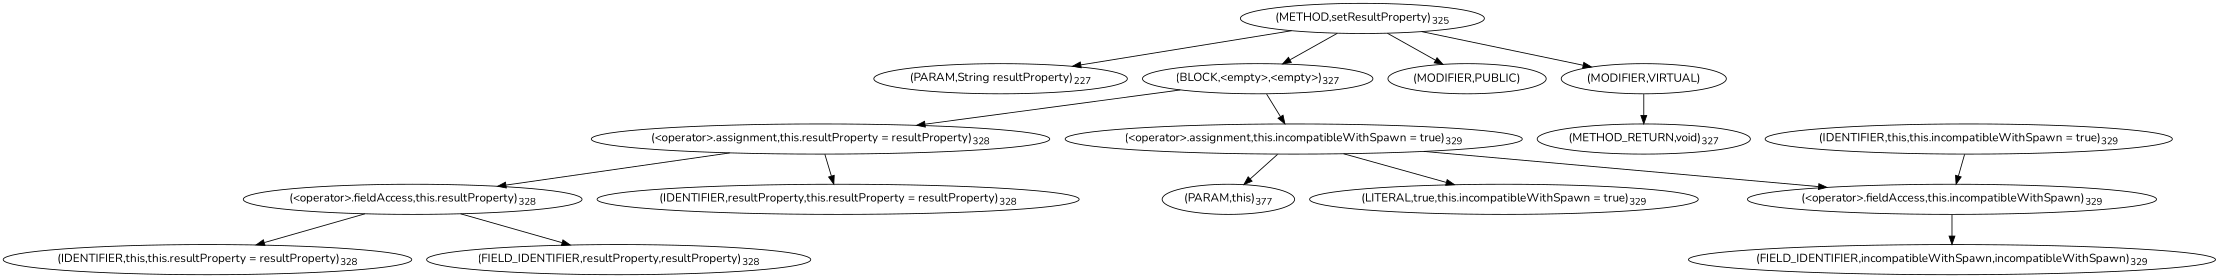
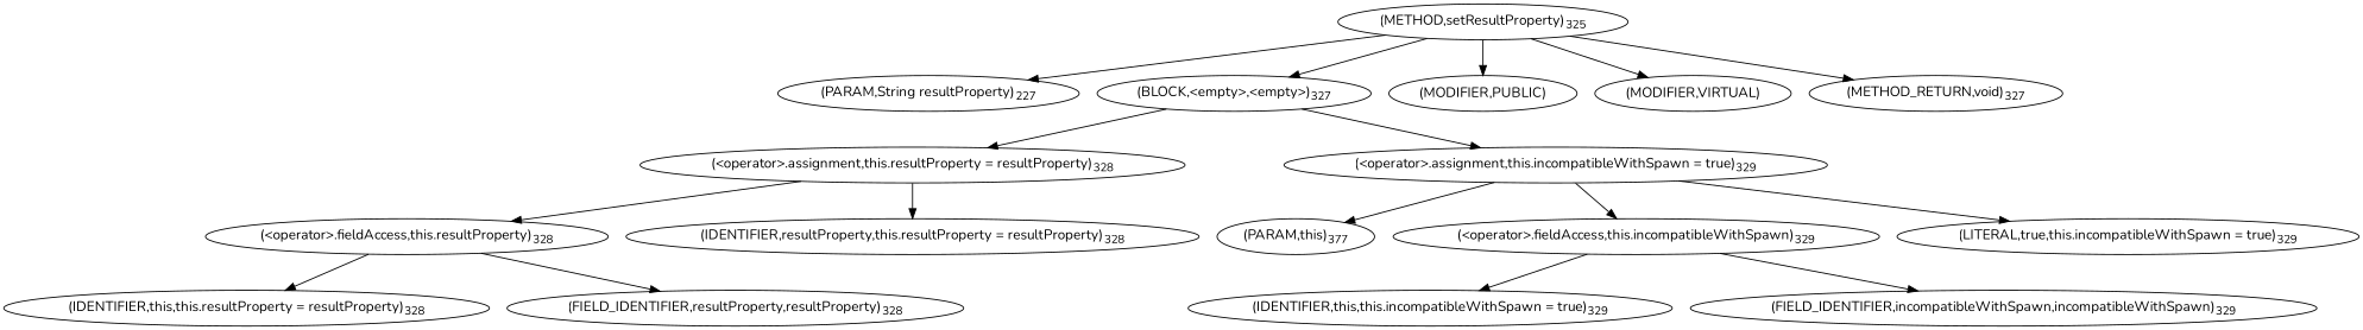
  digraph {
    fontname=Nunito
    node [fontname=Nunito]
    edge [fontname=Nunito]
    n1 [label=<(METHOD,setResultProperty)<SUB>325</SUB>>]
    n2 [label=<(PARAM,String resultProperty)<SUB>227</SUB>>]
    n3 [label=<(BLOCK,&lt;empty&gt;,&lt;empty&gt;)<SUB>327</SUB>>]
    n4 [label=<(MODIFIER,PUBLIC)>]
    n5 [label=<(MODIFIER,VIRTUAL)>]
    n6 [label=<(METHOD_RETURN,void)<SUB>327</SUB>>]
    n7 [label=<(PARAM,this)<SUB>377</SUB>>]
    n8 [label=<(&lt;operator&gt;.assignment,this.resultProperty = resultProperty)<SUB>328</SUB>>]
    n9 [label=<(&lt;operator&gt;.assignment,this.incompatibleWithSpawn = true)<SUB>329</SUB>>]
    n10 [label=<(&lt;operator&gt;.fieldAccess,this.resultProperty)<SUB>328</SUB>>]
    n11 [label=<(IDENTIFIER,resultProperty,this.resultProperty = resultProperty)<SUB>328</SUB>>]
    n12 [label=<(&lt;operator&gt;.fieldAccess,this.incompatibleWithSpawn)<SUB>329</SUB>>]
    n13 [label=<(LITERAL,true,this.incompatibleWithSpawn = true)<SUB>329</SUB>>]
    n14 [label=<(IDENTIFIER,this,this.resultProperty = resultProperty)<SUB>328</SUB>>]
    n15 [label=<(FIELD_IDENTIFIER,resultProperty,resultProperty)<SUB>328</SUB>>]
    n16 [label=<(IDENTIFIER,this,this.incompatibleWithSpawn = true)<SUB>329</SUB>>]
    n17 [label=<(FIELD_IDENTIFIER,incompatibleWithSpawn,incompatibleWithSpawn)<SUB>329</SUB>>]
    n1 -> n2
    n1 -> n3
    n1 -> n4
    n1 -> n5
-   n5 -> n6
+   n1 -> n6
    n3 -> n8
    n3 -> n9
    n8 -> n10
    n8 -> n11
    n9 -> n7
    n9 -> n12
    n9 -> n13
    n10 -> n14
    n10 -> n15
-   n16 -> n12
+   n12 -> n16
    n12 -> n17
  }
